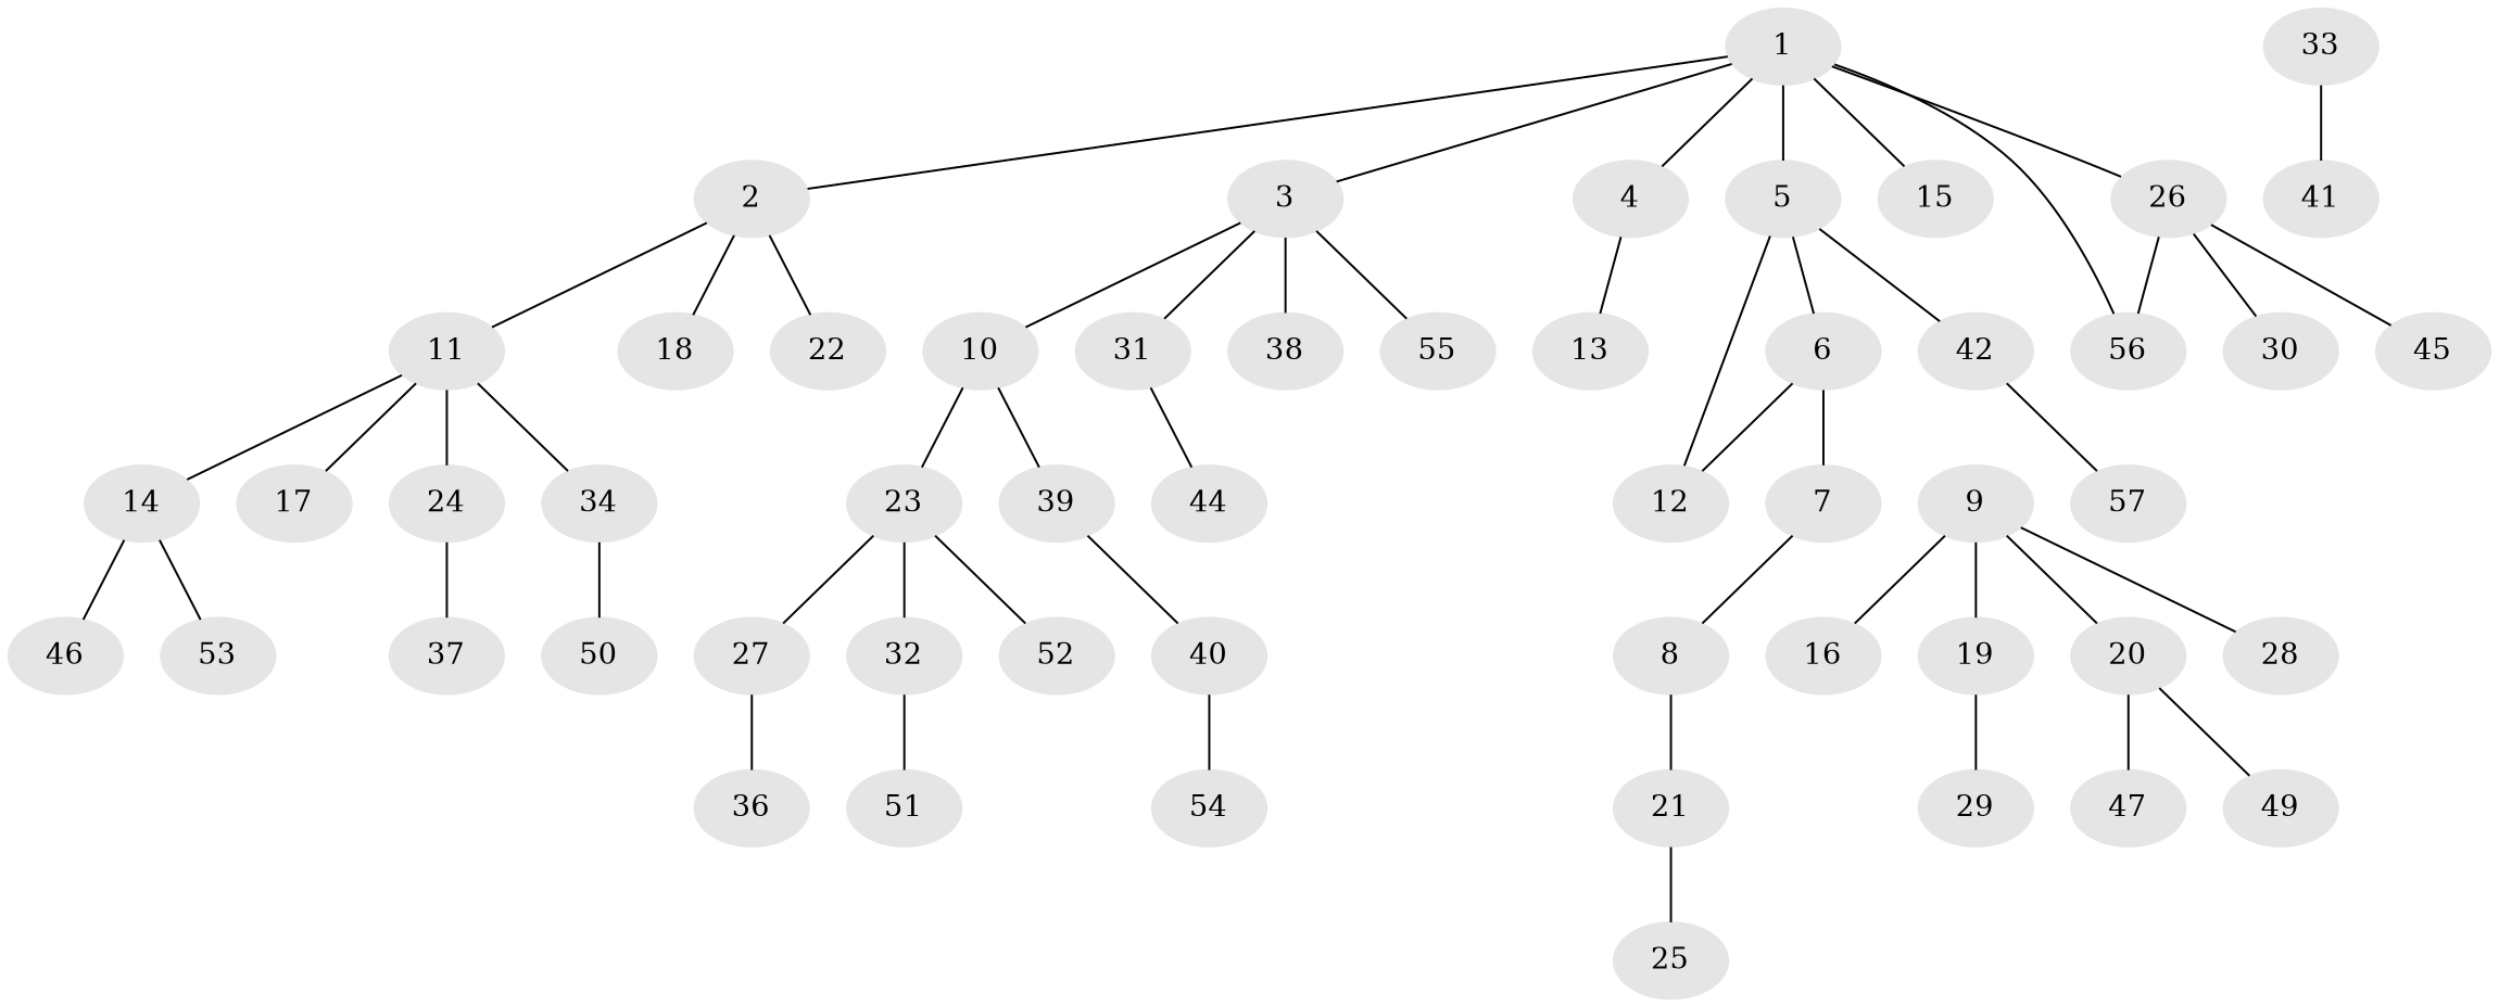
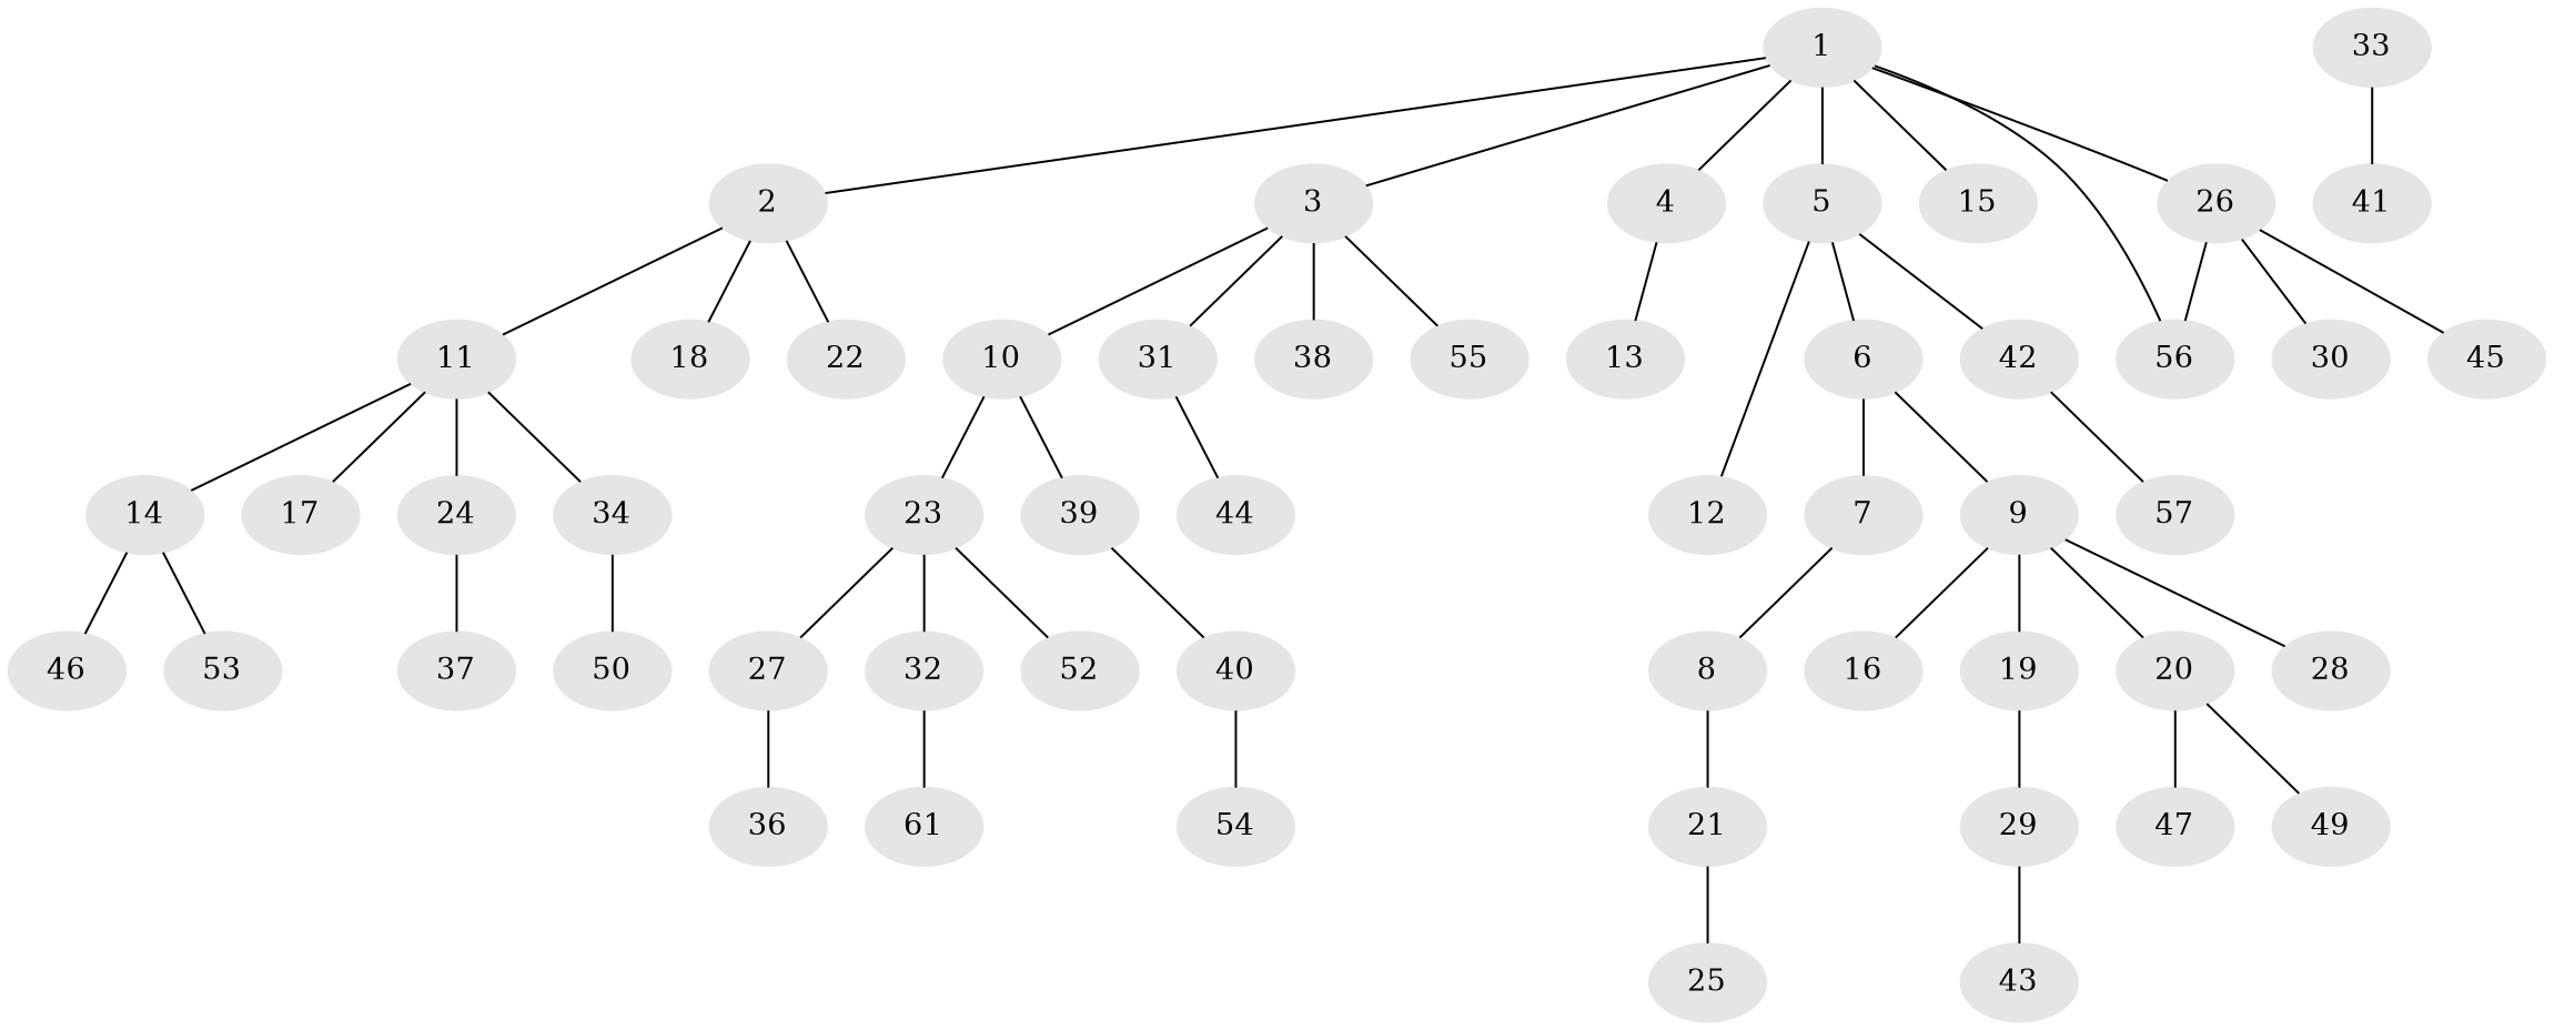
  graph {
    node [color=gray90 style=filled]
    1
    2
    3
    4
    5
    15
    26
    56
    11
    18
    22
    10
    31
    38
    55
    13
    6
    12
    42
    30
    45
    14
    17
    24
    34
    23
    39
    44
    7
    9
    57
    8
    16
    19
    20
    28
    21
    25
    29
    47
    49
    27
    32
    52
    40
    46
    53
    37
    50
+   43
    36
-   51
+   51 [label=61]
    33
    41
    54
    1 -- 2
    1 -- 3
    1 -- 4
    1 -- 5
    1 -- 15
    1 -- 26
    1 -- 56
    2 -- 11
    2 -- 18
    2 -- 22
    3 -- 10
    3 -- 31
    3 -- 38
    3 -- 55
    4 -- 13
    5 -- 6
    5 -- 12
    5 -- 42
    26 -- 56
    26 -- 30
    26 -- 45
    11 -- 14
    11 -- 17
    11 -- 24
    11 -- 34
    10 -- 23
    10 -- 39
    31 -- 44
    6 -- 7
-   6 -- 12
+   6 -- 9
    42 -- 57
    14 -- 46
    14 -- 53
    24 -- 37
    34 -- 50
    23 -- 27
    23 -- 32
    23 -- 52
    39 -- 40
    7 -- 8
    9 -- 16
    9 -- 19
    9 -- 20
    9 -- 28
    8 -- 21
    19 -- 29
    20 -- 47
    20 -- 49
    21 -- 25
+   29 -- 43
    27 -- 36
    32 -- 51
    40 -- 54
    33 -- 41
  }
